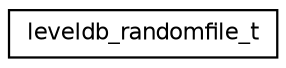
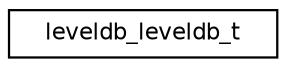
  digraph {
    rankdir=LR
-   n1 [color=black fillcolor=white fontname=Helvetica fontsize=10 height=0.2 label=leveldb_randomfile_t shape=record style=filled width=0.4]
+   n1 [color=black fillcolor=white fontname=Helvetica fontsize=10 height=0.2 label=leveldb_leveldb_t shape=record style=filled width=0.4]
  }
